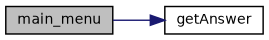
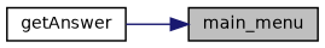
  digraph {
    rankdir=LR
    node [color=black fontname=Helvetica fontsize=10 shape=record style=filled]
    n1 [fillcolor=grey75 fontcolor=black height=0.2 label=main_menu width=0.4]
    n2 [fillcolor=white height=0.2 label=getAnswer width=0.4]
-   n1 -> n2 [color=midnightblue fontname=Helvetica fontsize=10 labelfontname=Helvetica labelfontsize=10 style=solid]
+   n2 -> n1 [color=midnightblue fontname=Helvetica fontsize=10 labelfontname=Helvetica labelfontsize=10 style=solid]
  }
